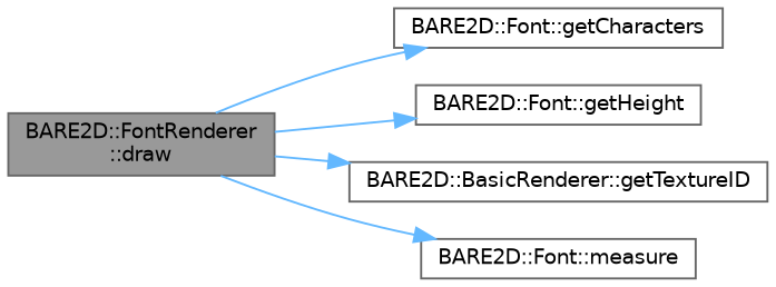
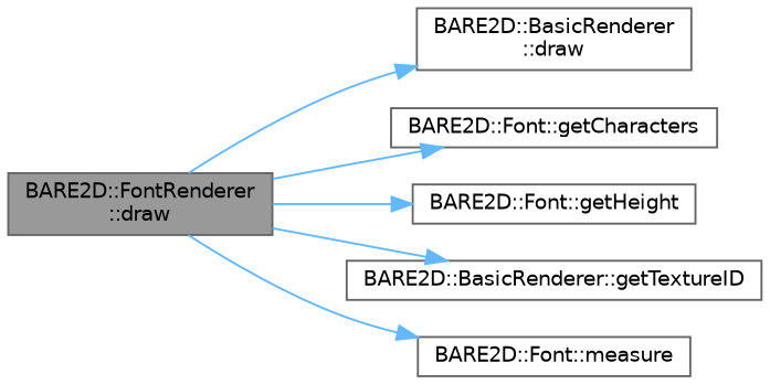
  digraph {
    rankdir=LR
    node [color=grey40 fillcolor=white fontname=Helvetica fontsize=10 shape=box style=filled]
    edge [color=steelblue1 fontname=Helvetica fontsize=10 labelfontname=Helvetica labelfontsize=10 style=solid]
    n1 [color=gray40 fillcolor=grey60 fontcolor=black height=0.2 label="BARE2D::FontRenderer\l::draw" width=0.4]
+   n2 [height=0.2 label="BARE2D::BasicRenderer\l::draw" width=0.4]
    n3 [height=0.2 label="BARE2D::Font::getCharacters" width=0.4]
    n4 [height=0.2 label="BARE2D::Font::getHeight" width=0.4]
    n5 [height=0.2 label="BARE2D::BasicRenderer::getTextureID" width=0.4]
    n6 [height=0.2 label="BARE2D::Font::measure" width=0.4]
+   n1 -> n2
    n1 -> n3
    n1 -> n4
    n1 -> n5
    n1 -> n6
  }
